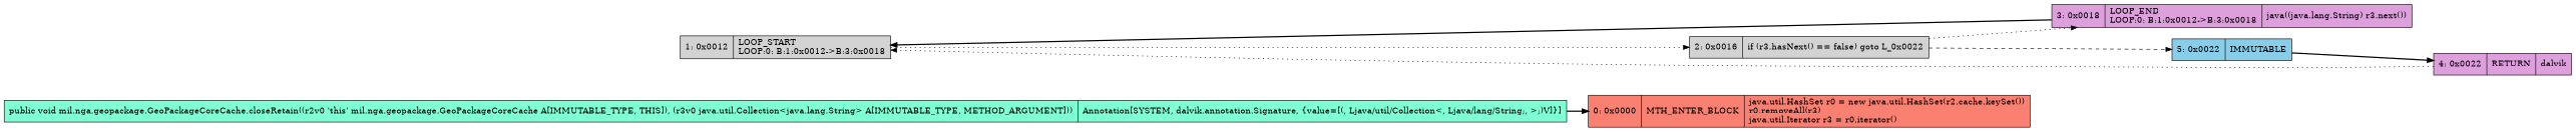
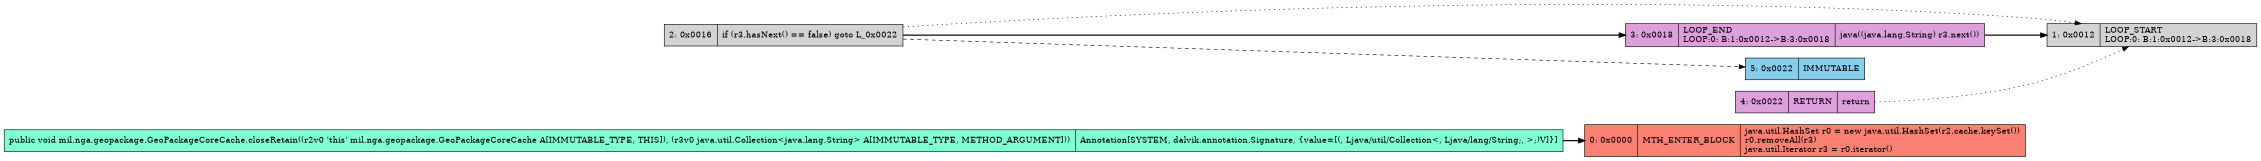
  digraph {
    rankdir=LR
    node [fillcolor=lightgrey shape=record style=filled]
    edge [style=bold]
    n1 [fillcolor=salmon label="{0\:\ 0x0000|MTH_ENTER_BLOCK\l|java.util.HashSet r0 = new java.util.HashSet(r2.cache.keySet())\lr0.removeAll(r3)\ljava.util.Iterator r3 = r0.iterator()\l}"]
    n2 [label="{1\:\ 0x0012|LOOP_START\lLOOP:0: B:1:0x0012\-\>B:3:0x0018\l}"]
    n3 [label="{2\:\ 0x0016|if (r3.hasNext() == false) goto L_0x0022\l}"]
    n4 [fillcolor=plum label="{3\:\ 0x0018|LOOP_END\lLOOP:0: B:1:0x0012\-\>B:3:0x0018\l|java((java.lang.String) r3.next())\l}"]
    n5 [fillcolor=skyblue label="{5\:\ 0x0022|IMMUTABLE\l}"]
-   n6 [fillcolor=plum label="{4\:\ 0x0022|RETURN\l|dalvik\l}"]
+   n6 [fillcolor=plum label="{4\:\ 0x0022|RETURN\l|return\l}"]
    n7 [fillcolor=aquamarine label="{public void mil.nga.geopackage.GeoPackageCoreCache.closeRetain((r2v0 'this' mil.nga.geopackage.GeoPackageCoreCache A[IMMUTABLE_TYPE, THIS]), (r3v0 java.util.Collection\<java.lang.String\> A[IMMUTABLE_TYPE, METHOD_ARGUMENT]))  | Annotation[SYSTEM, dalvik.annotation.Signature, \{value=[(, Ljava\/util\/Collection\<, Ljava\/lang\/String;, \>;)V]\}]\l}"]
-   n2 -> n3 [style=dotted]
-   n3 -> n4 [style=dotted]
+   n3 -> n2 [style=dotted]
+   n3 -> n4
    n3 -> n5 [style=dashed]
    n4 -> n2
-   n5 -> n6
    n6 -> n2 [style=dotted]
    n7 -> n1
  }
